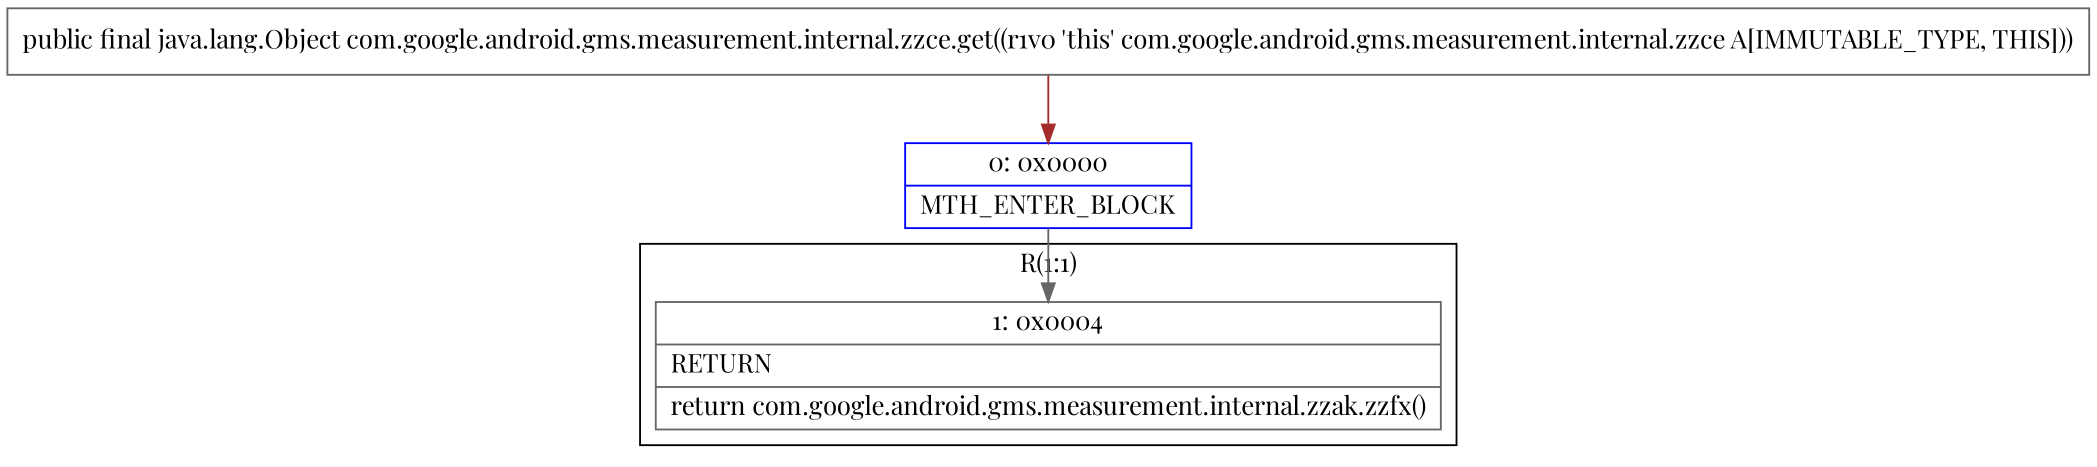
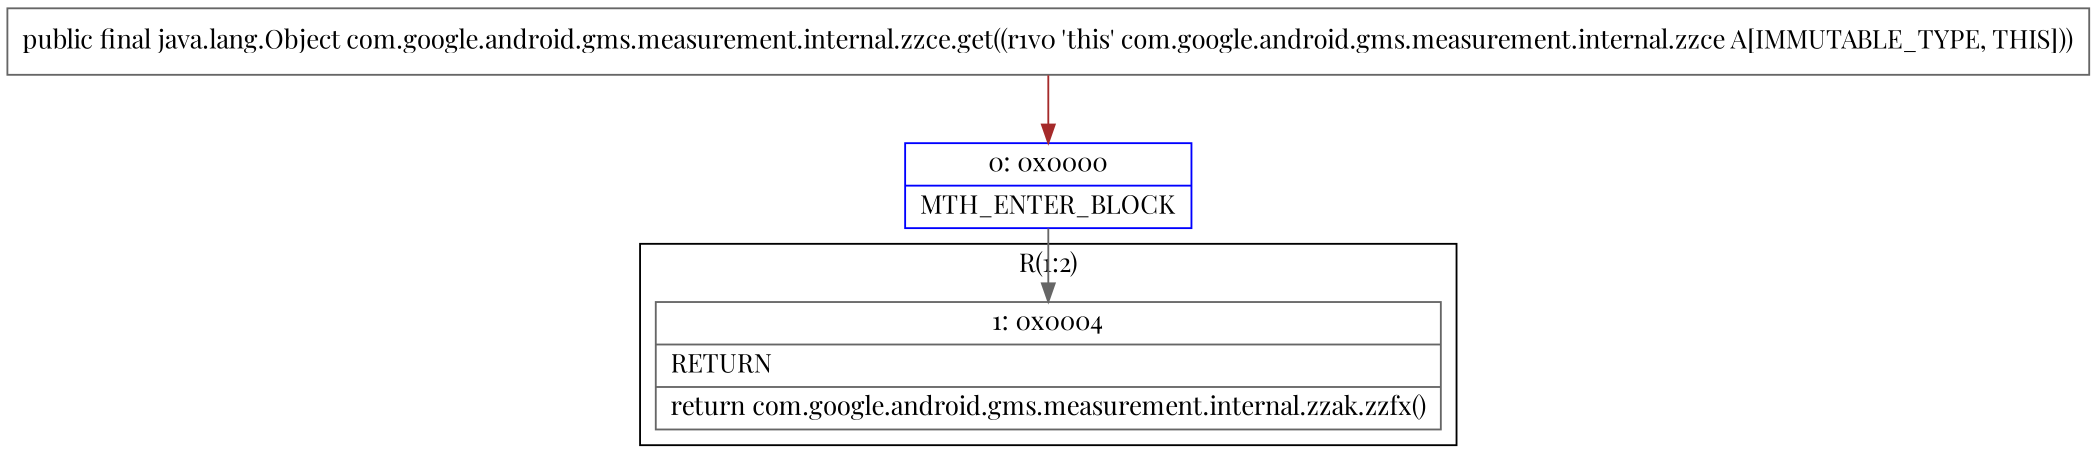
  digraph {
    fontname="Playfair Display"
    node [color=gray40 shape=record fontname="Playfair Display"]
    edge [fontname="Playfair Display"]
    n1 [label="{1\:\ 0x0004|RETURN\l|return com.google.android.gms.measurement.internal.zzak.zzfx()\l}"]
    n2 [color=blue label="{0\:\ 0x0000|MTH_ENTER_BLOCK\l}"]
    n3 [label="{public final java.lang.Object com.google.android.gms.measurement.internal.zzce.get((r1v0 'this' com.google.android.gms.measurement.internal.zzce A[IMMUTABLE_TYPE, THIS])) }"]
    subgraph cluster_1 {
-     label="R(1:1)"
+     label="R(1:2)"
      n1
    }
    n2 -> n1 [color=gray40]
    n3 -> n2 [color=brown]
  }
